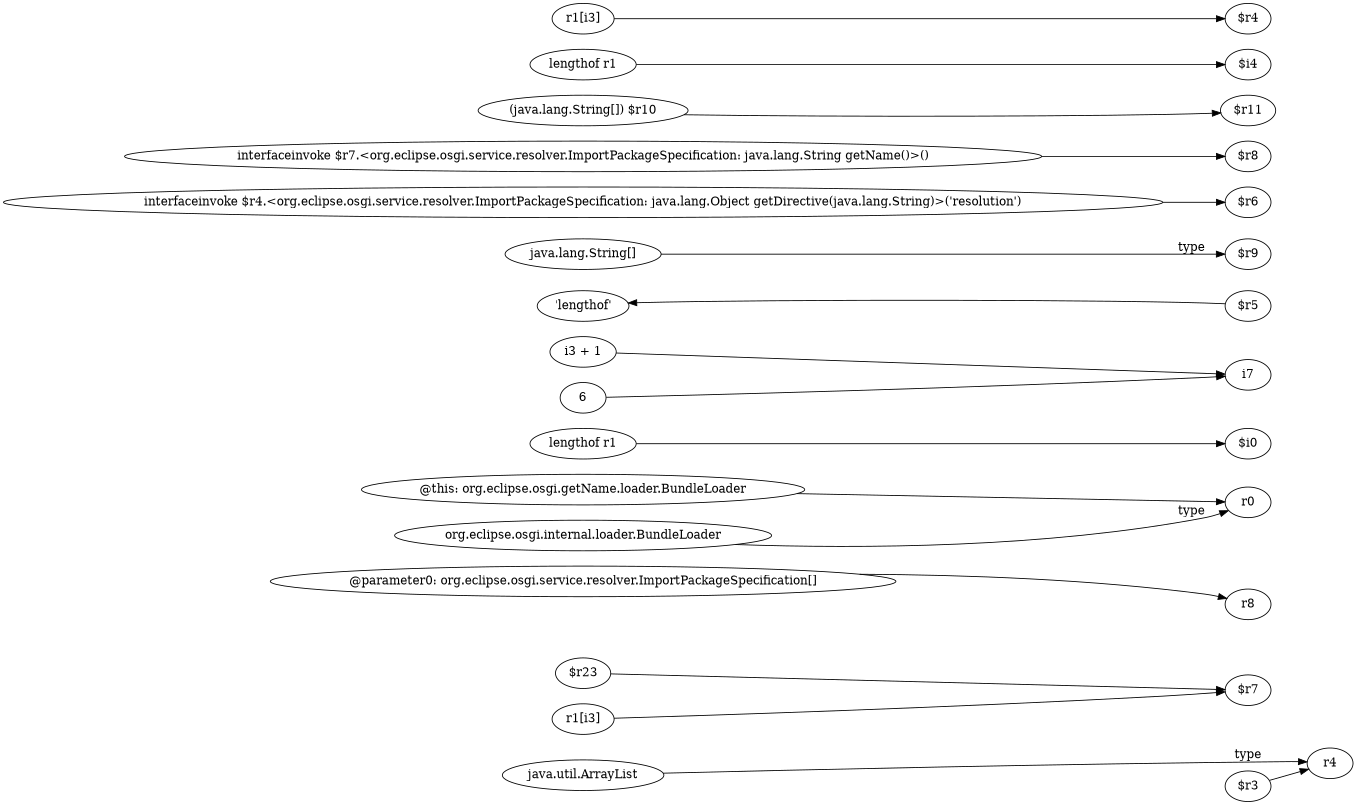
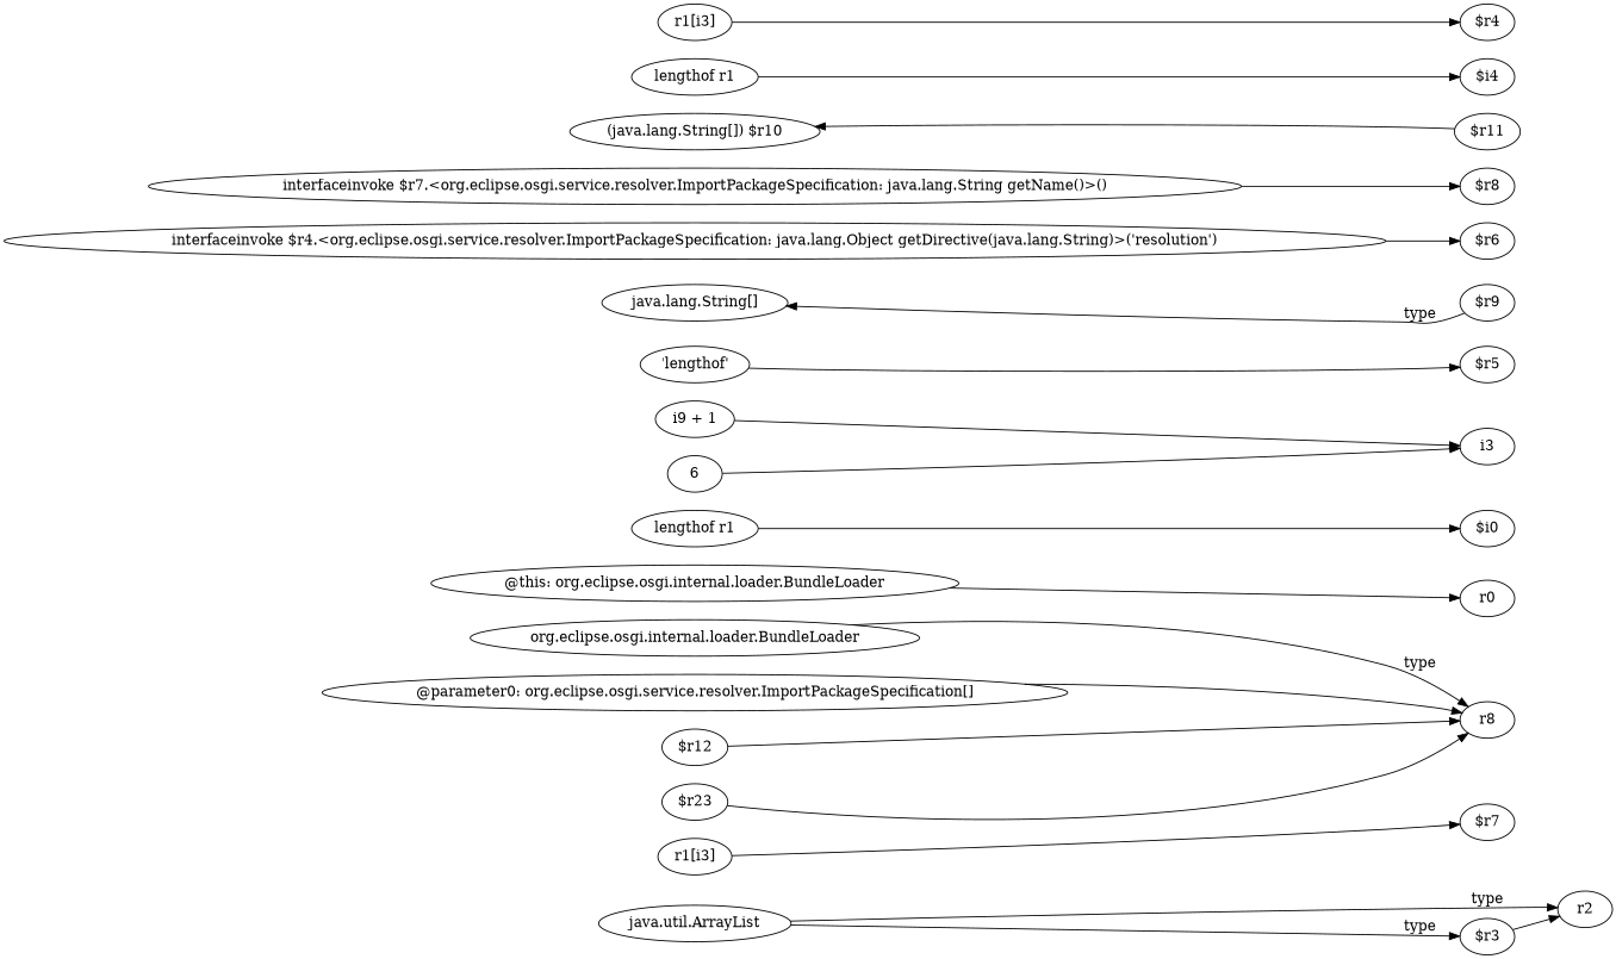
  digraph {
    rankdir=LR
    n1 [label="java.util.ArrayList"]
-   n2 [label=r4]
+   n2 [label=r2]
    n3 [label="$r3"]
    n4 [label="org.eclipse.osgi.internal.loader.BundleLoader"]
    n5 [label=r0]
-   n6 [label="@this: org.eclipse.osgi.getName.loader.BundleLoader"]
+   n6 [label="@this: org.eclipse.osgi.internal.loader.BundleLoader"]
+   n7 [label="$r12"]
    n8 [label=r8]
    n9 [label="r1[i3]"]
    n10 [label="$r7"]
    n11 [label="lengthof r1"]
    n12 [label="$i0"]
    n13 [label="$r23"]
-   n14 [label="i3 + 1"]
-   n15 [label=i7]
+   n14 [label="i9 + 1"]
+   n15 [label=i3]
    n16 [label="'lengthof'"]
    n17 [label="$r5"]
    n18 [label="java.lang.String[]"]
    n19 [label="$r9"]
    n20 [label="@parameter0: org.eclipse.osgi.service.resolver.ImportPackageSpecification[]"]
    n21 [label="interfaceinvoke $r4.<org.eclipse.osgi.service.resolver.ImportPackageSpecification: java.lang.Object getDirective(java.lang.String)>('resolution')"]
    n22 [label="$r6"]
    n23 [label="interfaceinvoke $r7.<org.eclipse.osgi.service.resolver.ImportPackageSpecification: java.lang.String getName()>()"]
    n24 [label="$r8"]
    n25 [label="(java.lang.String[]) $r10"]
    n26 [label="$r11"]
    n27 [label=6]
    n28 [label="lengthof r1"]
    n29 [label="$i4"]
    n30 [label="r1[i3]"]
    n31 [label="$r4"]
    n1 -> n2 [label=type]
+   n1 -> n3 [label=type]
    n3 -> n2
-   n4 -> n5 [label=type]
+   n4 -> n8 [label=type]
    n6 -> n5
+   n7 -> n8
    n9 -> n10
    n11 -> n12
-   n13 -> n10
+   n13 -> n8
    n14 -> n15
-   n17 -> n16
-   n18 -> n19 [label=type]
+   n16 -> n17
+   n19 -> n18 [label=type]
    n20 -> n8
    n21 -> n22
    n23 -> n24
-   n25 -> n26
+   n26 -> n25
    n27 -> n15
    n28 -> n29
    n30 -> n31
  }
